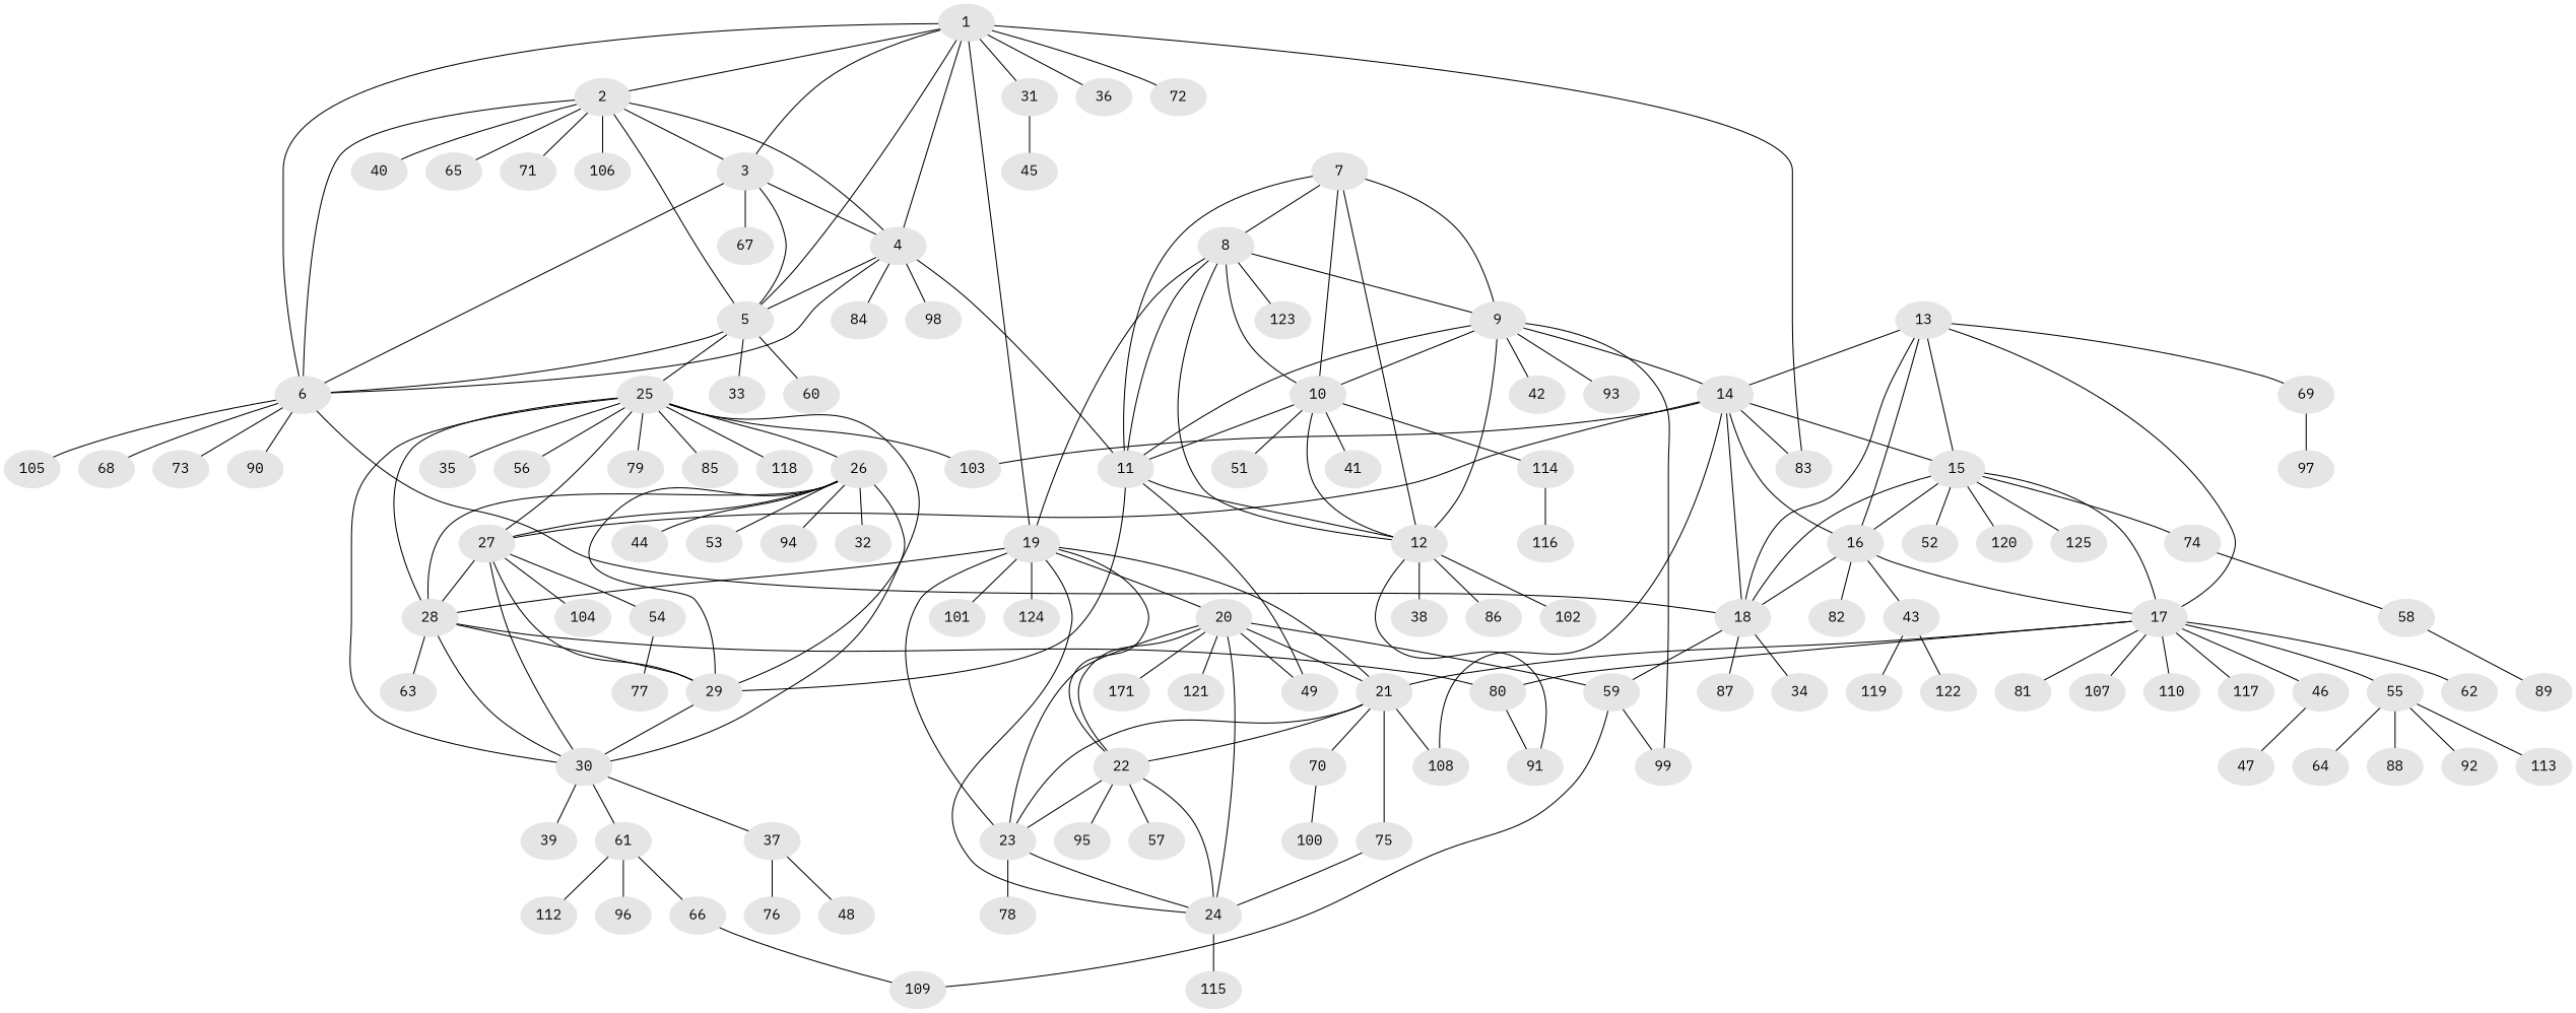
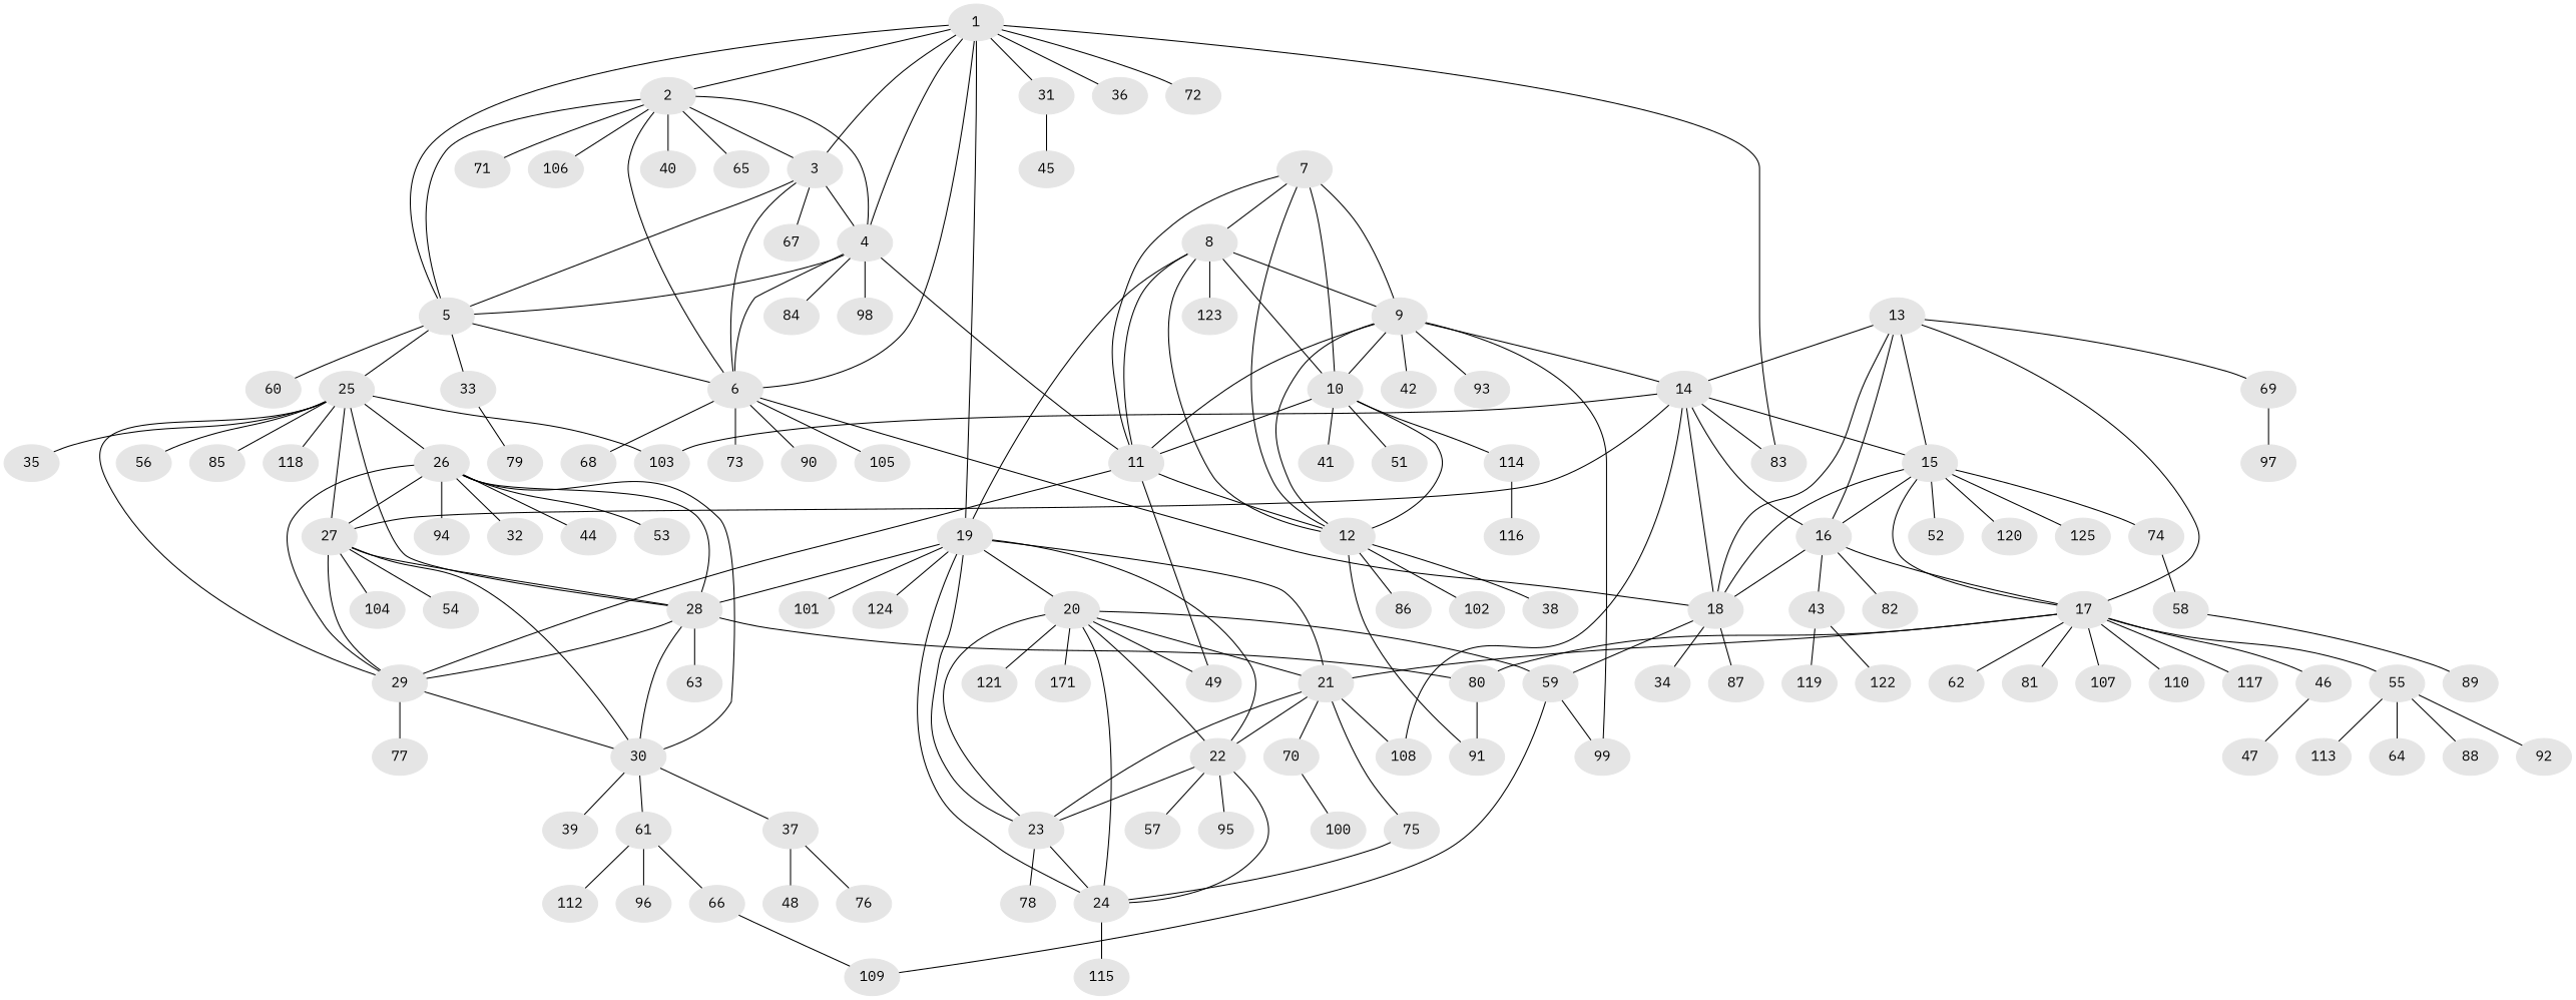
  graph {
    fontname="IBM Plex Mono"
    node [color=gray90 fontname="IBM Plex Mono" style=filled]
    edge [fontname="IBM Plex Mono"]
    1
    2
    3
    4
    5
    6
    19
    31
    36
    72
    83
    40
    65
    71
    106
    67
    11
    84
    98
    25
    33
    60
    18
    68
    73
    90
    105
    21
    20
    22
    23
    24
    28
    101
    124
    45
    12
    29
    49
    27
    103
    26
    30
    35
    56
    79
    85
    118
    34
    59
    87
    7
    8
    9
    10
    123
    14
    42
    93
    99
    41
    51
    114
    38
    86
    91
    102
    15
    16
    108
    116
    77
    13
    17
    69
    52
    74
    120
    125
    43
    82
    46
    55
    62
    80
    81
    107
    110
    117
    97
    54
    104
    58
    89
    119
    122
    70
    75
    47
    64
    88
    92
    113
    109
    n105 [label=171]
    121
    57
    95
    78
    115
    63
    100
    32
    44
    53
    94
    37
    39
    61
    48
    76
    66
    96
    112
    1 -- 2
    1 -- 3
    1 -- 4
    1 -- 5
    1 -- 6
    1 -- 19
    1 -- 31
    1 -- 36
    1 -- 72
    1 -- 83
    2 -- 3
    2 -- 4
    2 -- 5
    2 -- 6
    2 -- 40
    2 -- 65
    2 -- 71
    2 -- 106
    3 -- 4
    3 -- 5
    3 -- 6
    3 -- 67
    4 -- 5
    4 -- 6
    4 -- 11
    4 -- 84
    4 -- 98
    5 -- 6
    5 -- 25
    5 -- 33
    5 -- 60
    6 -- 18
    6 -- 68
    6 -- 73
    6 -- 90
    6 -- 105
    19 -- 21
    19 -- 20
    19 -- 22
    19 -- 23
    19 -- 24
    19 -- 28
    19 -- 101
    19 -- 124
    31 -- 45
    11 -- 12
    11 -- 29
    11 -- 49
    25 -- 28
    25 -- 29
    25 -- 27
    25 -- 103
    25 -- 26
-   25 -- 30
    25 -- 35
    25 -- 56
-   25 -- 79
+   33 -- 79
    25 -- 85
    25 -- 118
    18 -- 34
    18 -- 59
    18 -- 87
    21 -- 22
    21 -- 23
    21 -- 108
    21 -- 70
    21 -- 75
    20 -- 21
    20 -- 22
    20 -- 23
    20 -- 24
    20 -- 49
    20 -- 59
    20 -- n105
    20 -- 121
    22 -- 23
    22 -- 24
    22 -- 57
    22 -- 95
    23 -- 24
    23 -- 78
    24 -- 115
    28 -- 29
    28 -- 30
    28 -- 80
    28 -- 63
    12 -- 38
    12 -- 86
    12 -- 91
    12 -- 102
    29 -- 30
-   54 -- 77
+   29 -- 77
    27 -- 28
    27 -- 29
    27 -- 30
    27 -- 54
    27 -- 104
    26 -- 28
    26 -- 29
    26 -- 27
    26 -- 30
    26 -- 32
    26 -- 44
    26 -- 53
    26 -- 94
    30 -- 37
    30 -- 39
    30 -- 61
    59 -- 99
    59 -- 109
    7 -- 11
    7 -- 12
    7 -- 8
    7 -- 9
    7 -- 10
    8 -- 19
    8 -- 11
    8 -- 12
    8 -- 9
    8 -- 10
    8 -- 123
    9 -- 11
    9 -- 12
    9 -- 10
    9 -- 14
    9 -- 42
    9 -- 93
    9 -- 99
    10 -- 11
    10 -- 12
    10 -- 41
    10 -- 51
    10 -- 114
    14 -- 83
    14 -- 18
    14 -- 27
    14 -- 103
    14 -- 15
    14 -- 16
    14 -- 108
    114 -- 116
    15 -- 18
    15 -- 16
    15 -- 17
    15 -- 52
    15 -- 74
    15 -- 120
    15 -- 125
    16 -- 18
    16 -- 17
    16 -- 43
    16 -- 82
    13 -- 18
    13 -- 14
    13 -- 15
    13 -- 16
    13 -- 17
    13 -- 69
    17 -- 21
    17 -- 46
    17 -- 55
    17 -- 62
    17 -- 80
    17 -- 81
    17 -- 107
    17 -- 110
    17 -- 117
    69 -- 97
    74 -- 58
    43 -- 119
    43 -- 122
    46 -- 47
    55 -- 64
    55 -- 88
    55 -- 92
    55 -- 113
    80 -- 91
    58 -- 89
    70 -- 100
    75 -- 24
    37 -- 48
    37 -- 76
    61 -- 66
    61 -- 96
    61 -- 112
    66 -- 109
  }
